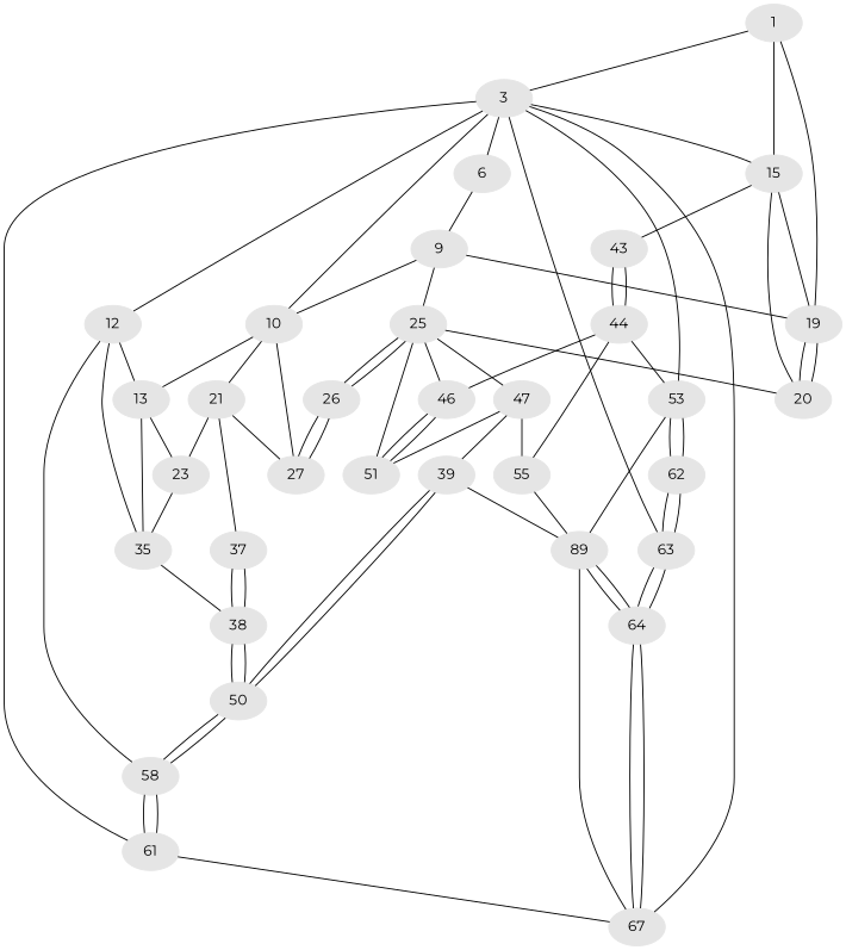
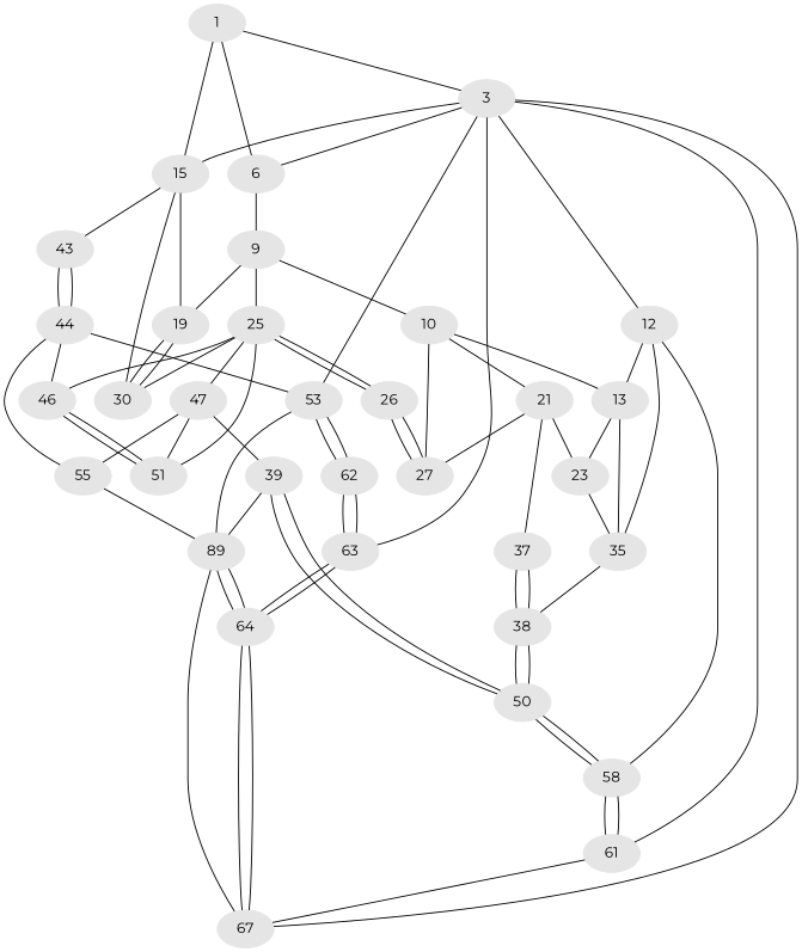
  graph {
    fontname=Montserrat
    node [color=gray90 fontname=Montserrat style=filled]
    edge [fontname=Montserrat]
    1 [super="+2+7"]
    3 [super="+4+56+31"]
    6 [super="+8"]
    15 [super="+16+28"]
    10 [super="+11+17"]
    12 [super="+36"]
    53 [super="+54"]
    61
    63 [super="+65"]
    67 [super="+68"]
    9 [super="+20"]
    19
-   30 [label=20]
+   30
    43
    13 [super="+24"]
    21 [super="+22+33"]
    27
    35 [super="+39"]
    58
    n20 [label=89 super="+60"]
    62
    64
    25 [super="+34"]
    26
    46
    47 [super="+48"]
    51
    23
    37
    38
    44 [super="+45"]
    55
    n33 [label=39]
    50
    1 -- 3
-   1 -- 19
+   1 -- 6
    1 -- 15 [weight=2]
    3 -- 6
    3 -- 15
-   3 -- 10
    3 -- 12
    3 -- 53
    3 -- 61 [weight=2]
    3 -- 63
    3 -- 67
    6 -- 9
    15 -- 19
    15 -- 30
    15 -- 43 [weight=2]
    10 -- 13
    10 -- 21
    10 -- 27
    12 -- 13
    12 -- 35
    12 -- 58
    53 -- n20
    53 -- 62
    53 -- 62
    61 -- 67
    63 -- 64
    63 -- 64
    9 -- 10
    9 -- 19
    9 -- 25
    19 -- 30
    19 -- 30
    43 -- 44
    43 -- 44
    13 -- 35
    13 -- 23
    21 -- 27
    21 -- 23
    21 -- 37 [weight=2]
    35 -- 38
    58 -- 61
    58 -- 61
    n20 -- 67
    n20 -- 64
    n20 -- 64
    62 -- 63 [weight=2]
    62 -- 63
    64 -- 67
    64 -- 67
    25 -- 30
    25 -- 26 [weight=2]
    25 -- 26
    25 -- 46
    25 -- 47
    25 -- 51
    26 -- 27
    26 -- 27
    46 -- 51
    46 -- 51
    47 -- 51
    47 -- 55
    47 -- n33
    23 -- 35
    37 -- 38
    37 -- 38
    38 -- 50
    38 -- 50
    44 -- 53
    44 -- 46
    44 -- 55
    55 -- n20
    n33 -- n20
    n33 -- 50
    n33 -- 50
    50 -- 58
    50 -- 58
  }
